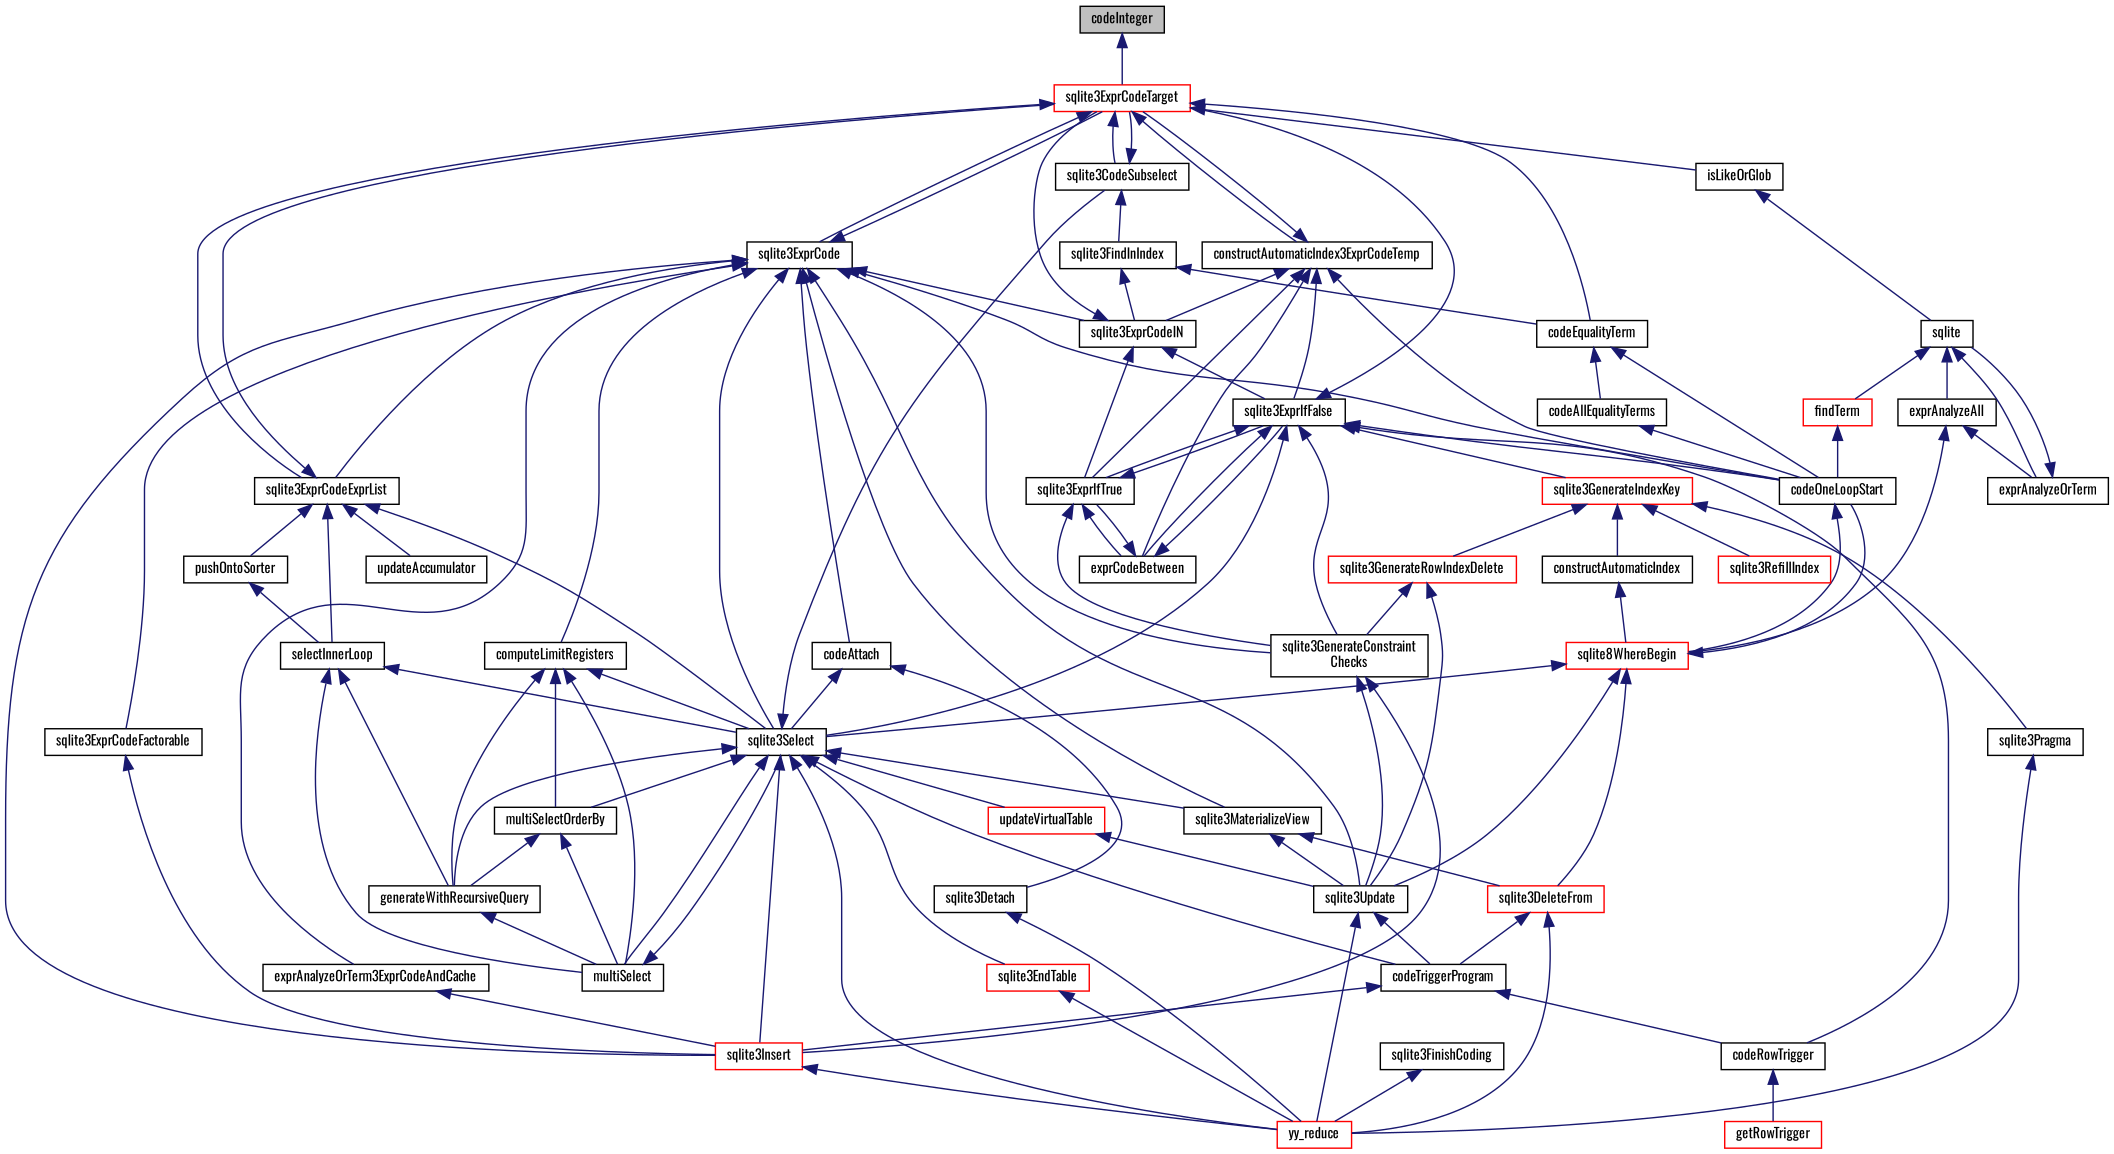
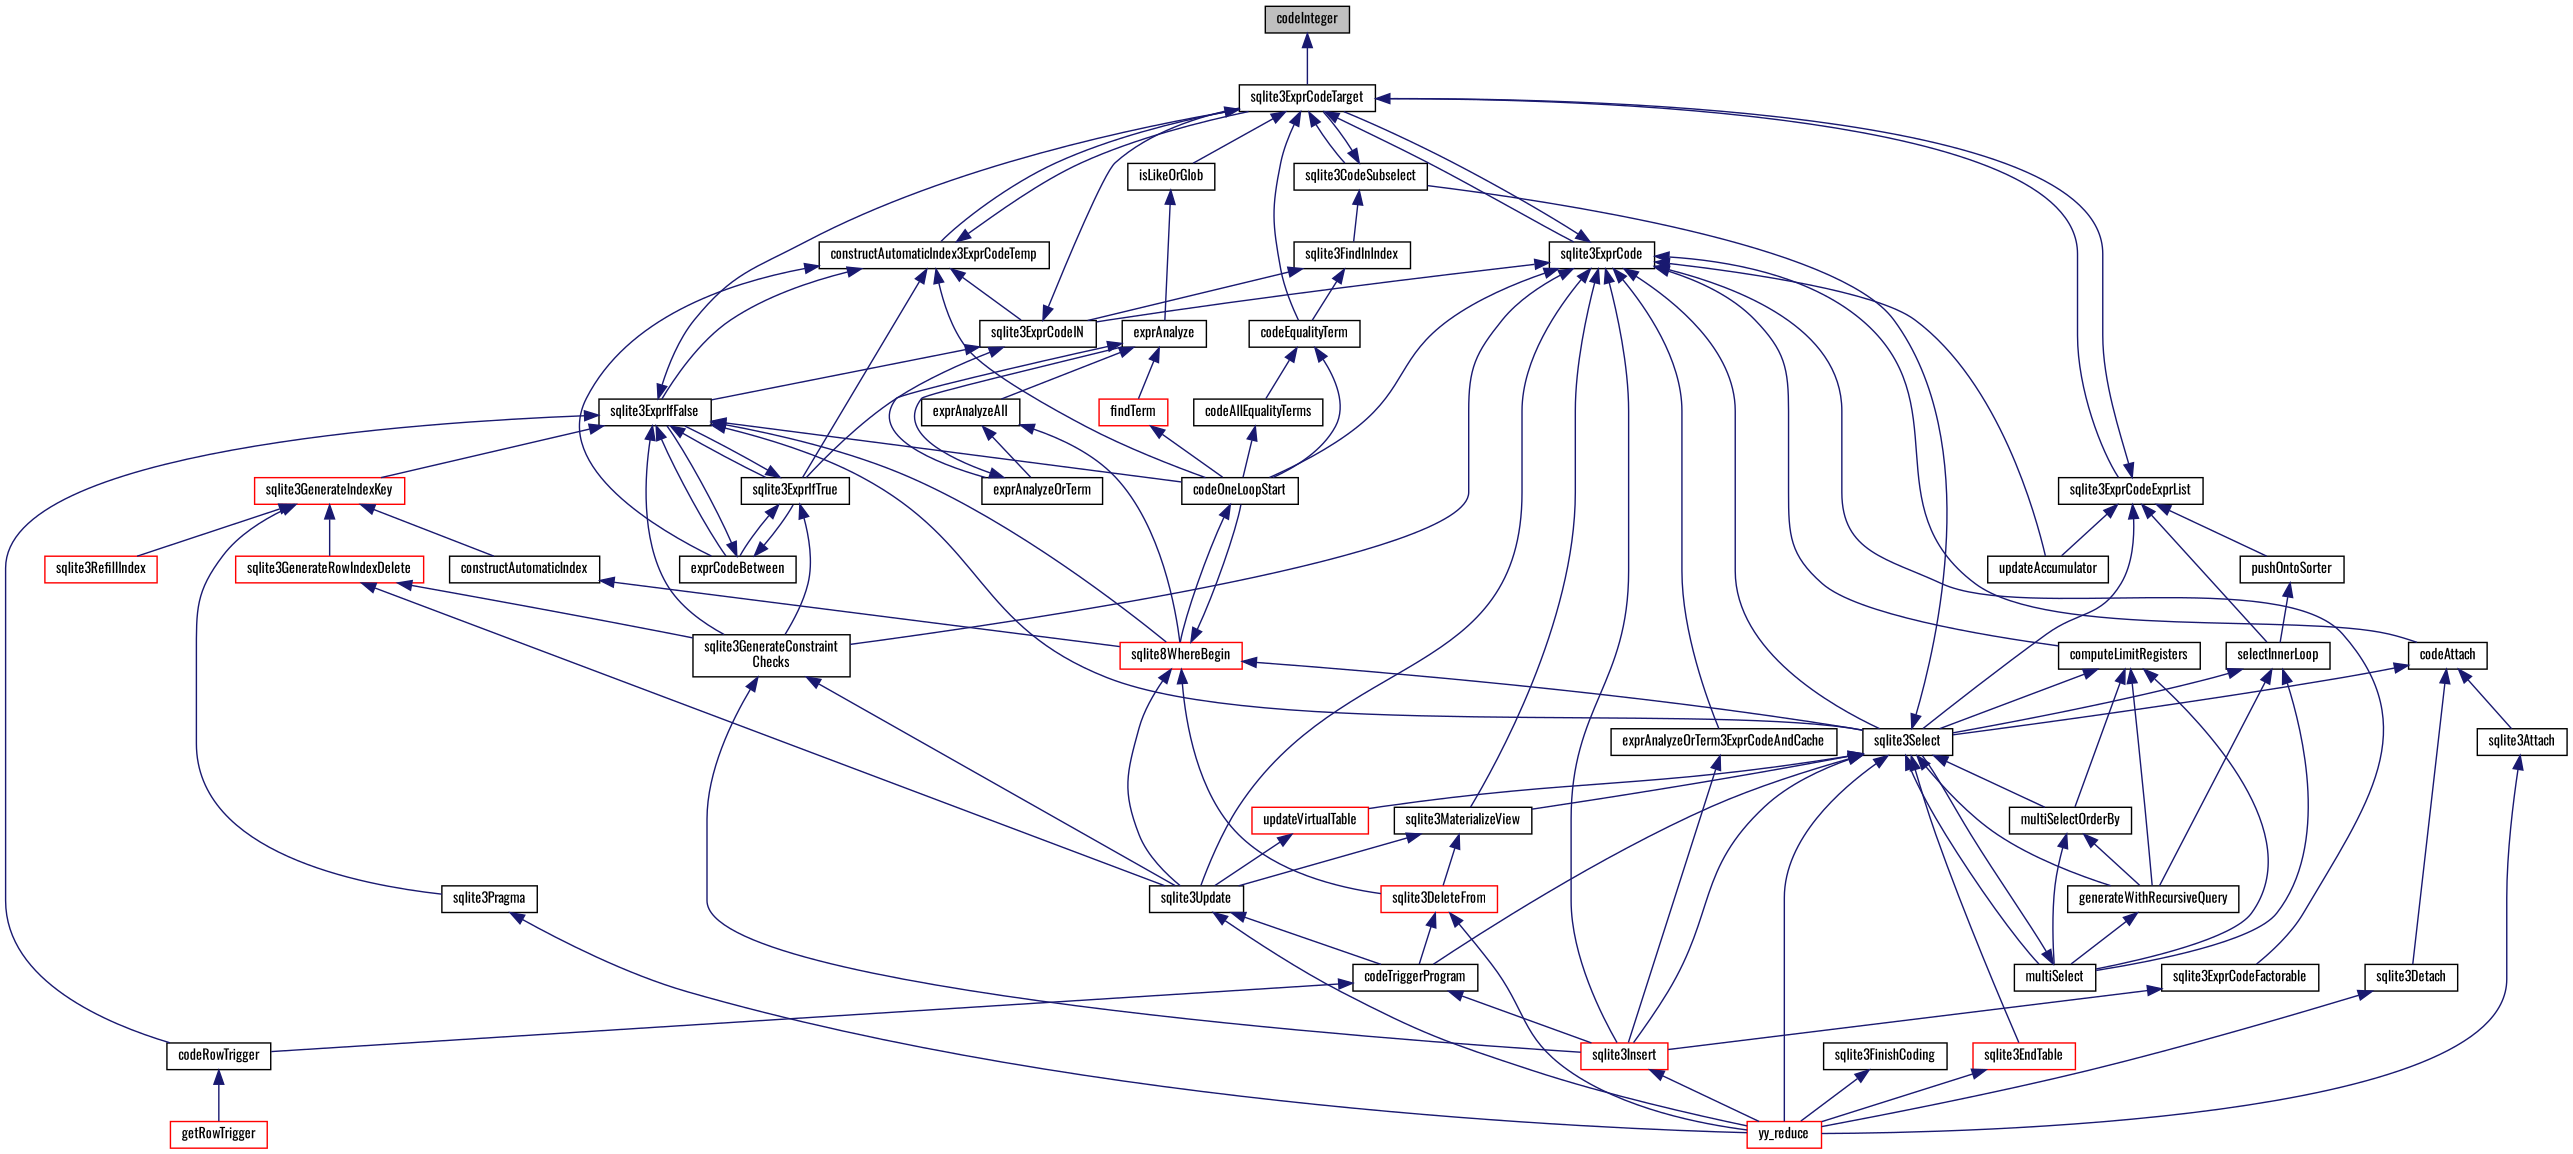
  digraph {
    fontname=Oswald
    rankdir=TB
    node [color=black fillcolor=white fontname=Oswald fontsize=10 shape=record style=filled]
    edge [color=midnightblue dir=back fontname=Oswald fontsize=10 labelfontname=FreeSans labelfontsize=10 style=solid]
    n1 [fillcolor=grey75 fontcolor=black height=0.2 label=codeInteger width=0.4]
-   n2 [color=red height=0.2 label=sqlite3ExprCodeTarget width=0.4]
+   n2 [height=0.2 label=sqlite3ExprCodeTarget width=0.4]
    n3 [height=0.2 label=sqlite3CodeSubselect width=0.4]
    n4 [height=0.2 label=codeEqualityTerm width=0.4]
    n5 [height=0.2 label=constructAutomaticIndex3ExprCodeTemp width=0.4]
    n6 [height=0.2 label=sqlite3ExprCode width=0.4]
    n7 [height=0.2 label=sqlite3ExprCodeExprList width=0.4]
    n8 [height=0.2 label=isLikeOrGlob width=0.4]
    n9 [height=0.2 label=sqlite3FindInIndex width=0.4]
    n10 [height=0.2 label=codeOneLoopStart width=0.4]
    n11 [height=0.2 label=codeAllEqualityTerms width=0.4]
    n12 [height=0.2 label=sqlite3ExprCodeIN width=0.4]
    n13 [height=0.2 label=sqlite3ExprIfTrue width=0.4]
    n14 [height=0.2 label=sqlite3ExprIfFalse width=0.4]
    n15 [height=0.2 label=exprCodeBetween width=0.4]
    n16 [height=0.2 label="sqlite3GenerateConstraint\lChecks" width=0.4]
    n17 [height=0.2 label=sqlite3Select width=0.4]
    n18 [height=0.2 label=sqlite3Update width=0.4]
    n19 [color=red height=0.2 label=sqlite3Insert width=0.4]
    n20 [height=0.2 label=sqlite3MaterializeView width=0.4]
    n21 [height=0.2 label=sqlite3ExprCodeFactorable width=0.4]
    n22 [height=0.2 label=exprAnalyzeOrTerm3ExprCodeAndCache width=0.4]
    n23 [height=0.2 label=codeAttach width=0.4]
    n24 [height=0.2 label=computeLimitRegisters width=0.4]
    n25 [height=0.2 label=updateAccumulator width=0.4]
    n26 [height=0.2 label=pushOntoSorter width=0.4]
    n27 [height=0.2 label=selectInnerLoop width=0.4]
-   n28 [height=0.2 label=sqlite width=0.4]
+   n28 [height=0.2 label=exprAnalyze width=0.4]
    n29 [color=red height=0.2 label=sqlite3GenerateIndexKey width=0.4]
    n30 [height=0.2 label=codeRowTrigger width=0.4]
    n31 [color=red height=0.2 label=sqlite8WhereBegin width=0.4]
    n32 [color=red height=0.2 label=sqlite3RefillIndex width=0.4]
    n33 [color=red height=0.2 label=sqlite3GenerateRowIndexDelete width=0.4]
    n34 [height=0.2 label=sqlite3Pragma width=0.4]
    n35 [height=0.2 label=constructAutomaticIndex width=0.4]
    n36 [color=red height=0.2 label=getRowTrigger width=0.4]
    n37 [color=red height=0.2 label=sqlite3DeleteFrom width=0.4]
    n38 [height=0.2 label=codeTriggerProgram width=0.4]
    n39 [color=red height=0.2 label=yy_reduce width=0.4]
    n40 [color=red height=0.2 label=sqlite3EndTable width=0.4]
    n41 [height=0.2 label=generateWithRecursiveQuery width=0.4]
    n42 [height=0.2 label=multiSelect width=0.4]
    n43 [height=0.2 label=multiSelectOrderBy width=0.4]
    n44 [color=red height=0.2 label=updateVirtualTable width=0.4]
    n45 [height=0.2 label=sqlite3Detach width=0.4]
+   n46 [height=0.2 label=sqlite3Attach width=0.4]
    n47 [height=0.2 label=sqlite3FinishCoding width=0.4]
    n48 [color=red height=0.2 label=findTerm width=0.4]
    n49 [height=0.2 label=exprAnalyzeAll width=0.4]
    n50 [height=0.2 label=exprAnalyzeOrTerm width=0.4]
    n1 -> n2
    n2 -> n3
    n2 -> n4
    n2 -> n5
    n2 -> n6
    n2 -> n7
    n2 -> n8
    n3 -> n2
    n3 -> n9
    n4 -> n10
    n4 -> n11
    n5 -> n2
    n5 -> n10
    n5 -> n12
    n5 -> n13
    n5 -> n14
    n5 -> n15
    n6 -> n2
    n6 -> n10
    n6 -> n12
    n6 -> n16
    n6 -> n17
    n6 -> n18
    n6 -> n19
    n6 -> n20
    n6 -> n21
    n6 -> n22
    n6 -> n23
    n6 -> n24
-   n6 -> n7
+   n6 -> n25
    n7 -> n2
    n7 -> n17
    n7 -> n25
    n7 -> n26
    n7 -> n27
    n8 -> n28
    n9 -> n4
    n9 -> n12
    n10 -> n31
    n11 -> n10
    n12 -> n2
    n12 -> n13
    n12 -> n14
    n13 -> n14
    n13 -> n15
    n13 -> n16
    n14 -> n2
    n14 -> n10
    n14 -> n13
    n14 -> n15
    n14 -> n16
    n14 -> n17
    n14 -> n29
    n14 -> n30
+   n14 -> n31
    n15 -> n13
    n15 -> n14
    n16 -> n18
    n16 -> n19
    n17 -> n3
    n17 -> n19
    n17 -> n20
    n17 -> n38
    n17 -> n39
    n17 -> n40
    n17 -> n41
    n17 -> n42
    n17 -> n43
    n17 -> n44
    n18 -> n38
    n18 -> n39
    n19 -> n39
    n20 -> n18
    n20 -> n37
    n21 -> n19
    n22 -> n19
    n23 -> n17
    n23 -> n45
+   n23 -> n46
    n24 -> n17
    n24 -> n41
    n24 -> n42
    n24 -> n43
    n26 -> n27
    n27 -> n17
    n27 -> n41
    n27 -> n42
    n28 -> n48
    n28 -> n49
    n28 -> n50
    n29 -> n32
    n29 -> n33
    n29 -> n34
    n29 -> n35
    n30 -> n36
    n31 -> n10
    n31 -> n17
    n31 -> n18
    n31 -> n37
    n33 -> n16
    n33 -> n18
    n34 -> n39
    n35 -> n31
    n37 -> n38
    n37 -> n39
    n38 -> n19
    n38 -> n30
    n40 -> n39
    n41 -> n42
    n42 -> n17
    n43 -> n41
    n43 -> n42
    n44 -> n18
    n45 -> n39
+   n46 -> n39
    n47 -> n39
    n48 -> n10
    n49 -> n31
    n49 -> n50
    n50 -> n28
  }
